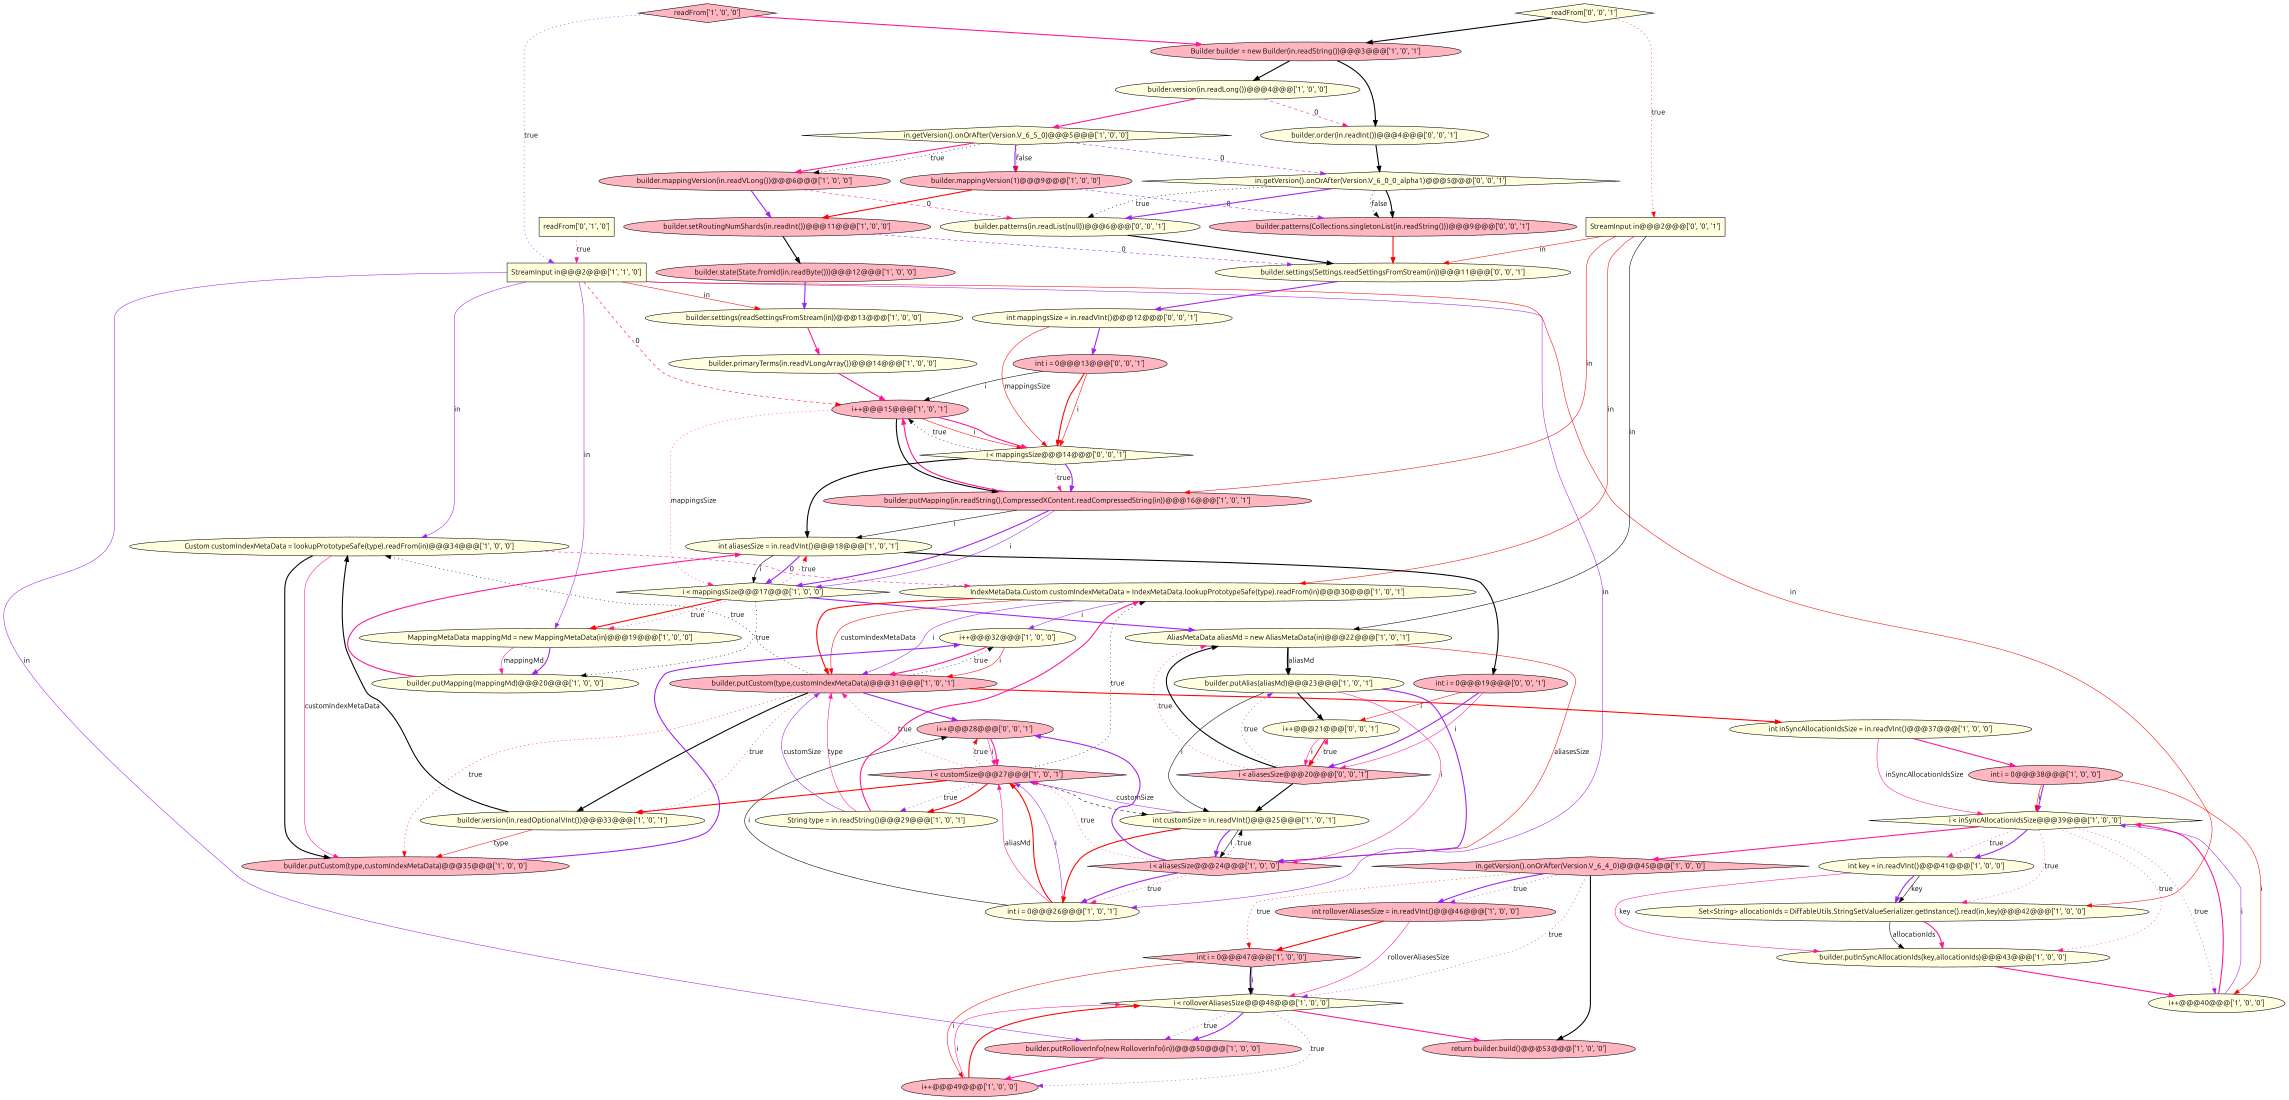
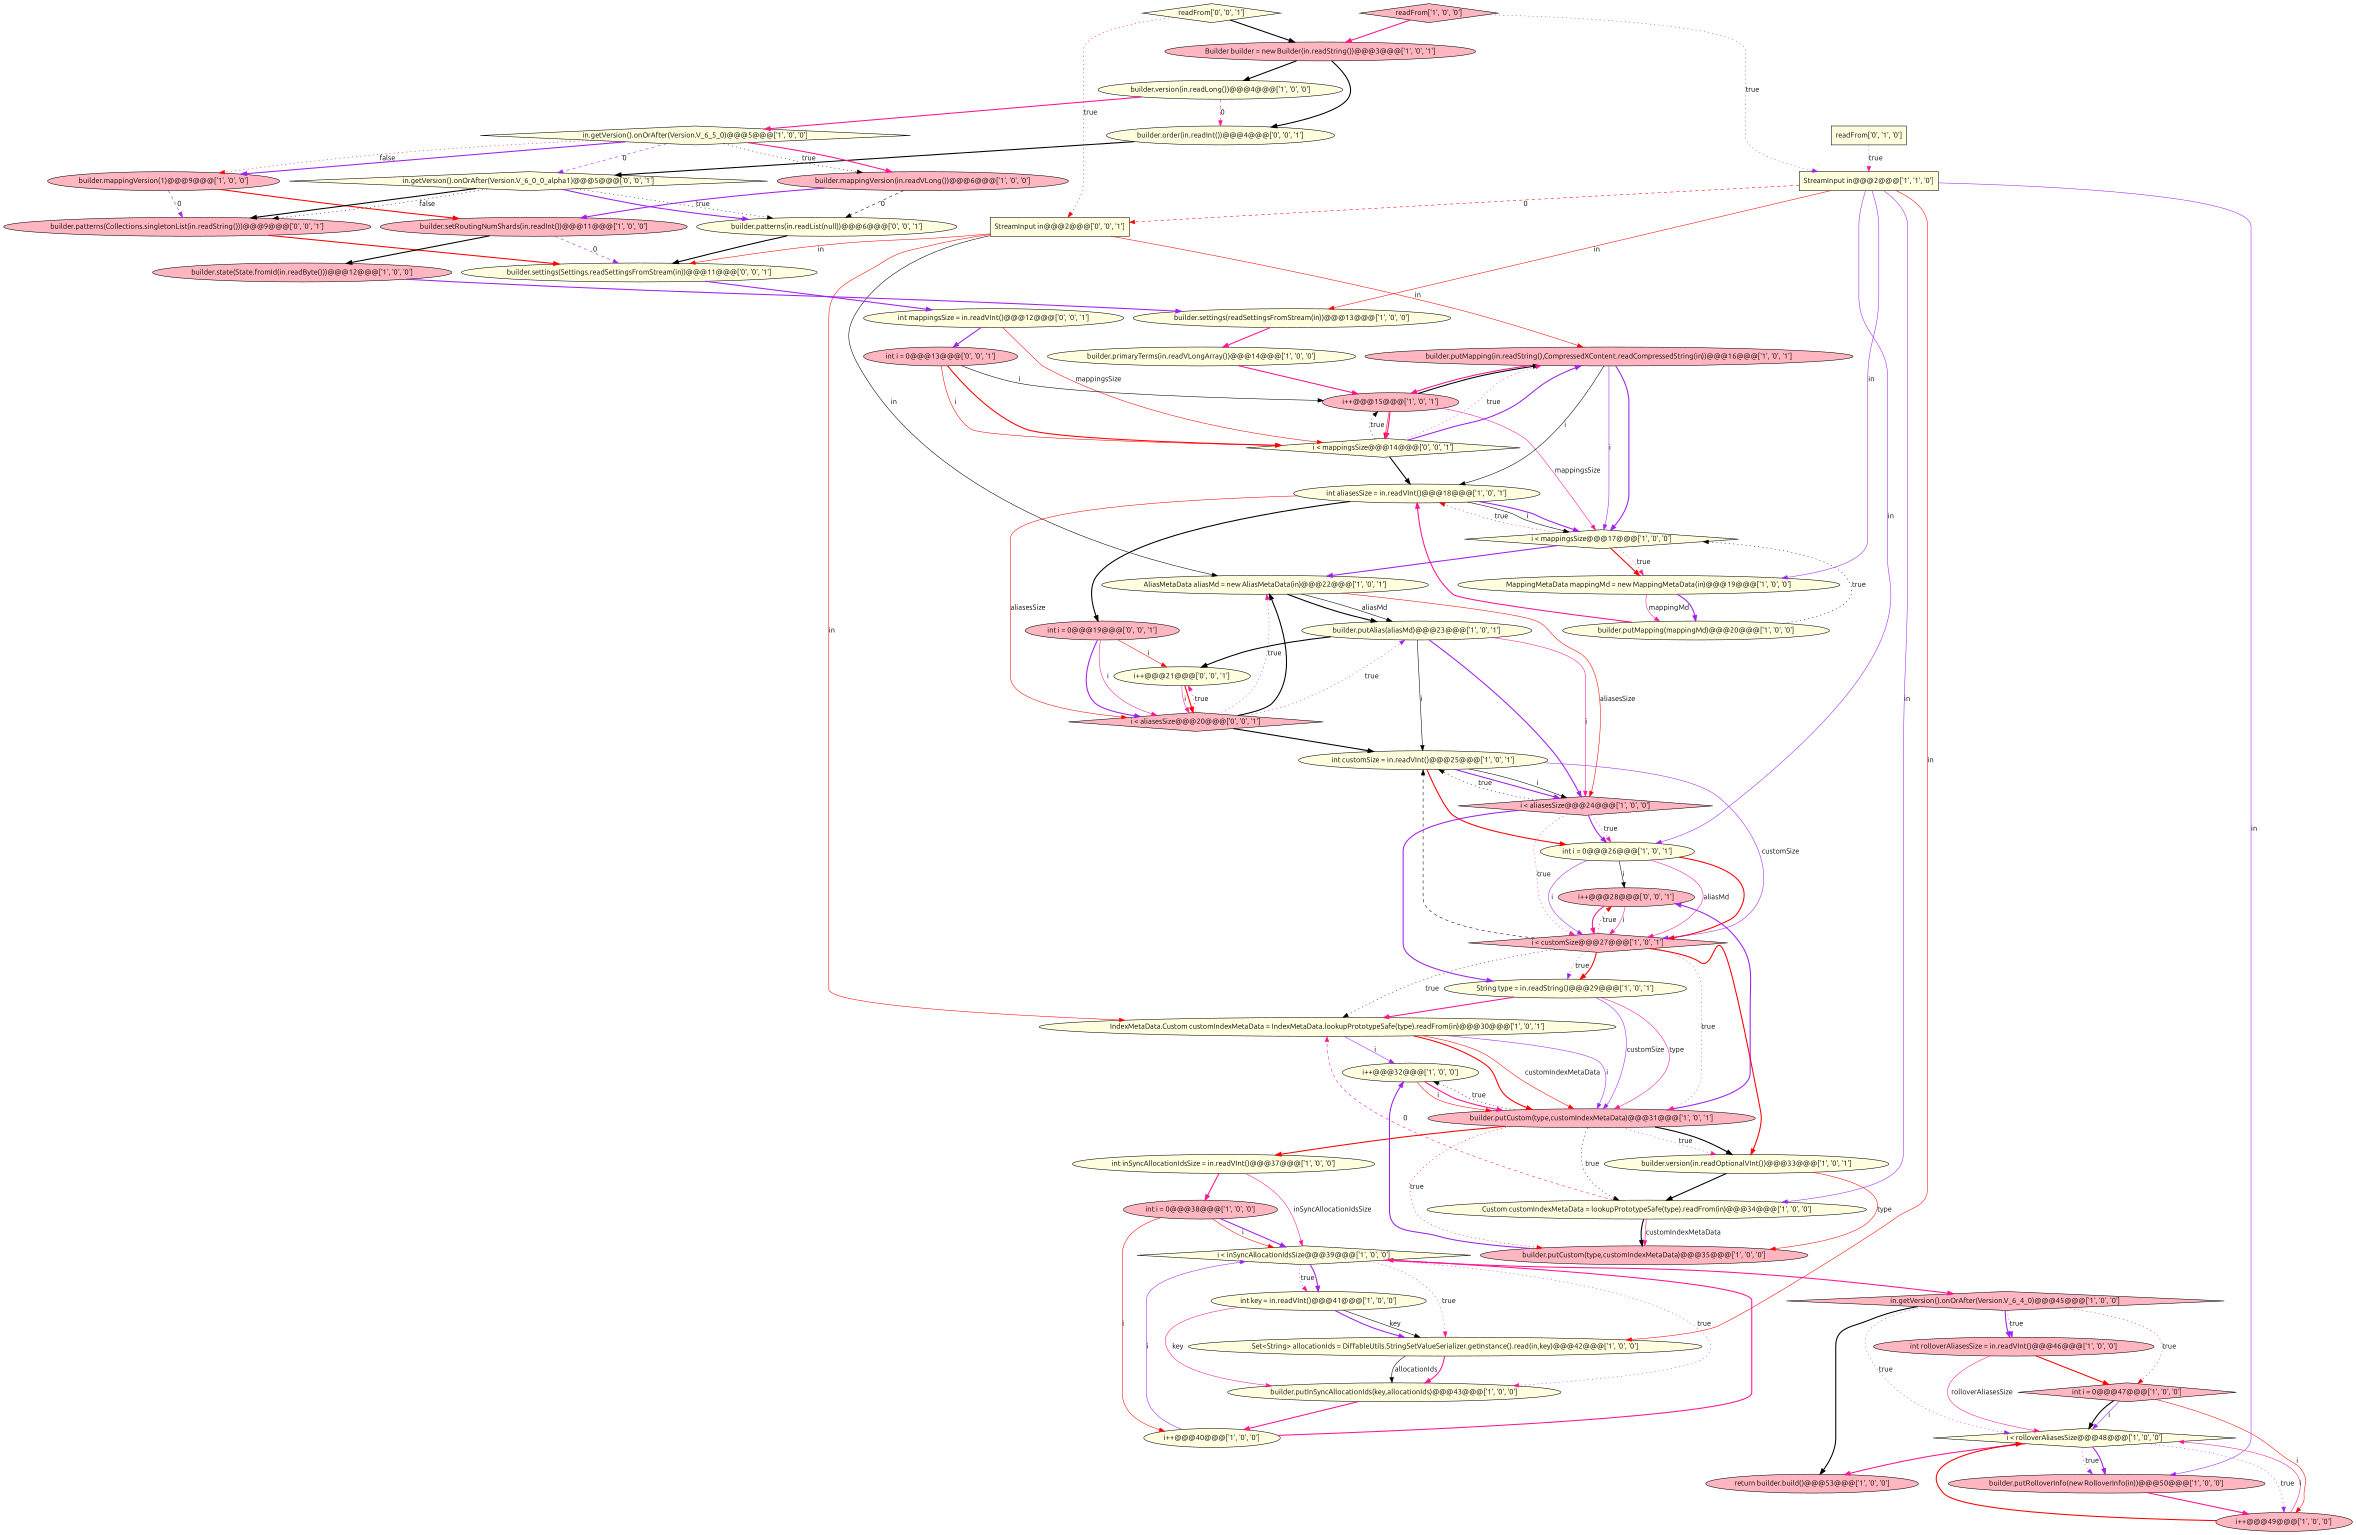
  digraph {
    fontname=Ubuntu
    node [fillcolor=lightyellow fontname=Ubuntu shape=ellipse style=filled]
    edge [color=purple fontname=Ubuntu style=bold]
    n1 [fillcolor=lightpink label="readFrom['1', '0', '0']" shape=diamond]
    n2 [label="StreamInput in@@@2@@@['1', '1', '0']" shape=box]
    n3 [fillcolor=lightpink label="Builder builder = new Builder(in.readString())@@@3@@@['1', '0', '1']"]
    n4 [label="StreamInput in@@@2@@@['0', '0', '1']" shape=box]
    n5 [label="Custom customIndexMetaData = lookupPrototypeSafe(type).readFrom(in)@@@34@@@['1', '0', '0']"]
    n6 [label="builder.settings(readSettingsFromStream(in))@@@13@@@['1', '0', '0']"]
    n7 [label="MappingMetaData mappingMd = new MappingMetaData(in)@@@19@@@['1', '0', '0']"]
    n8 [label="int i = 0@@@26@@@['1', '0', '1']"]
    n9 [fillcolor=lightpink label="builder.putRolloverInfo(new RolloverInfo(in))@@@50@@@['1', '0', '0']"]
    n10 [label="Set<String> allocationIds = DiffableUtils.StringSetValueSerializer.getInstance().read(in,key)@@@42@@@['1', '0', '0']"]
    n11 [label="builder.version(in.readLong())@@@4@@@['1', '0', '0']"]
    n12 [label="builder.order(in.readInt())@@@4@@@['0', '0', '1']"]
    n13 [label="builder.putInSyncAllocationIds(key,allocationIds)@@@43@@@['1', '0', '0']"]
    n14 [label="i++@@@40@@@['1', '0', '0']"]
    n15 [label="i < inSyncAllocationIdsSize@@@39@@@['1', '0', '0']" shape=diamond]
    n16 [fillcolor=lightpink label="in.getVersion().onOrAfter(Version.V_6_4_0)@@@45@@@['1', '0', '0']" shape=diamond]
    n17 [fillcolor=lightpink label="int i = 0@@@47@@@['1', '0', '0']" shape=diamond]
    n18 [fillcolor=lightpink label="int rolloverAliasesSize = in.readVInt()@@@46@@@['1', '0', '0']"]
    n19 [label="i < rolloverAliasesSize@@@48@@@['1', '0', '0']" shape=diamond]
    n20 [fillcolor=lightpink label="return builder.build()@@@53@@@['1', '0', '0']"]
    n21 [fillcolor=lightpink label="i++@@@49@@@['1', '0', '0']"]
    n22 [fillcolor=lightpink label="i++@@@15@@@['1', '0', '1']"]
    n23 [fillcolor=lightpink label="builder.putMapping(in.readString(),CompressedXContent.readCompressedString(in))@@@16@@@['1', '0', '1']"]
    n24 [label="i < mappingsSize@@@17@@@['1', '0', '0']" shape=diamond]
    n25 [label="i < mappingsSize@@@14@@@['0', '0', '1']" shape=diamond]
    n26 [label="int aliasesSize = in.readVInt()@@@18@@@['1', '0', '1']"]
    n27 [label="AliasMetaData aliasMd = new AliasMetaData(in)@@@22@@@['1', '0', '1']"]
    n28 [label="builder.putMapping(mappingMd)@@@20@@@['1', '0', '0']"]
    n29 [fillcolor=lightpink label="int i = 0@@@38@@@['1', '0', '0']"]
    n30 [label="int key = in.readVInt()@@@41@@@['1', '0', '0']"]
    n31 [fillcolor=lightpink label="builder.mappingVersion(1)@@@9@@@['1', '0', '0']"]
    n32 [fillcolor=lightpink label="builder.patterns(Collections.singletonList(in.readString()))@@@9@@@['0', '0', '1']"]
    n33 [fillcolor=lightpink label="builder.setRoutingNumShards(in.readInt())@@@11@@@['1', '0', '0']"]
    n34 [label="builder.settings(Settings.readSettingsFromStream(in))@@@11@@@['0', '0', '1']"]
    n35 [fillcolor=lightpink label="builder.state(State.fromId(in.readByte()))@@@12@@@['1', '0', '0']"]
    n36 [label="builder.primaryTerms(in.readVLongArray())@@@14@@@['1', '0', '0']"]
    n37 [label="int mappingsSize = in.readVInt()@@@12@@@['0', '0', '1']"]
    n38 [label="readFrom['0', '0', '1']" shape=diamond]
    n39 [label="IndexMetaData.Custom customIndexMetaData = IndexMetaData.lookupPrototypeSafe(type).readFrom(in)@@@30@@@['1', '0', '1']"]
    n40 [label="i++@@@32@@@['1', '0', '0']"]
    n41 [fillcolor=lightpink label="builder.putCustom(type,customIndexMetaData)@@@31@@@['1', '0', '1']"]
    n42 [label="int inSyncAllocationIdsSize = in.readVInt()@@@37@@@['1', '0', '0']"]
    n43 [label="builder.version(in.readOptionalVInt())@@@33@@@['1', '0', '1']"]
    n44 [fillcolor=lightpink label="builder.putCustom(type,customIndexMetaData)@@@35@@@['1', '0', '0']"]
    n45 [fillcolor=lightpink label="i++@@@28@@@['0', '0', '1']"]
    n46 [fillcolor=lightpink label="builder.mappingVersion(in.readVLong())@@@6@@@['1', '0', '0']"]
    n47 [label="builder.patterns(in.readList(null))@@@6@@@['0', '0', '1']"]
    n48 [fillcolor=lightpink label="i < customSize@@@27@@@['1', '0', '1']" shape=diamond]
    n49 [fillcolor=lightpink label="i < aliasesSize@@@20@@@['0', '0', '1']" shape=diamond]
    n50 [fillcolor=lightpink label="int i = 0@@@19@@@['0', '0', '1']"]
    n51 [label="i++@@@21@@@['0', '0', '1']"]
    n52 [label="int customSize = in.readVInt()@@@25@@@['1', '0', '1']"]
    n53 [label="builder.putAlias(aliasMd)@@@23@@@['1', '0', '1']"]
    n54 [fillcolor=lightpink label="i < aliasesSize@@@24@@@['1', '0', '0']" shape=diamond]
    n55 [label="String type = in.readString()@@@29@@@['1', '0', '1']"]
    n56 [label="in.getVersion().onOrAfter(Version.V_6_5_0)@@@5@@@['1', '0', '0']" shape=diamond]
    n57 [label="in.getVersion().onOrAfter(Version.V_6_0_0_alpha1)@@@5@@@['0', '0', '1']" shape=diamond]
    n58 [fillcolor=lightpink label="int i = 0@@@13@@@['0', '0', '1']"]
    n59 [label="readFrom['0', '1', '0']" shape=box]
    n1 -> n2 [label=true style=dotted]
    n1 -> n3 [color=deeppink]
-   n2 -> n22 [color=red label=0 style=dashed]
+   n2 -> n4 [color=red label=0 style=dashed]
    n2 -> n5 [label=in style=solid]
    n2 -> n6 [color=red label=in style=solid]
    n2 -> n7 [label=in style=solid]
    n2 -> n8 [label=in style=solid]
    n2 -> n9 [label=in style=solid]
    n2 -> n10 [color=red label=in style=solid]
    n3 -> n11 [color=black]
    n3 -> n12 [color=black]
    n4 -> n23 [color=red label=in style=solid]
    n4 -> n27 [color=black label=in style=solid]
    n4 -> n34 [color=red label=in style=solid]
    n4 -> n39 [color=red label=in style=solid]
    n5 -> n39 [color=deeppink label=0 style=dashed]
    n5 -> n44 [color=black]
    n5 -> n44 [color=deeppink label=customIndexMetaData style=solid]
    n6 -> n36 [color=deeppink]
    n7 -> n28 [color=deeppink label=mappingMd style=solid]
    n7 -> n28
    n8 -> n45 [color=black label=i style=solid]
    n8 -> n48 [color=red]
    n8 -> n48 [label=i style=solid]
    n8 -> n48 [color=deeppink label=aliasMd style=solid]
    n9 -> n21 [color=deeppink]
    n10 -> n13 [color=black label=allocationIds style=solid]
    n10 -> n13 [color=deeppink]
    n11 -> n12 [color=deeppink label=0 style=dashed]
    n11 -> n56 [color=deeppink]
    n12 -> n57 [color=black]
    n13 -> n14 [color=deeppink]
    n14 -> n15 [color=deeppink]
    n14 -> n15 [label=i style=solid]
    n15 -> n10 [color=deeppink label=true style=dotted]
    n15 -> n13 [color=deeppink label=true style=dotted]
-   n15 -> n14 [label=true style=dotted]
    n15 -> n16 [color=deeppink]
    n15 -> n30 [color=deeppink label=true style=dotted]
    n15 -> n30
    n16 -> n17 [color=red label=true style=dotted]
    n16 -> n18 [label=true style=dotted]
    n16 -> n18
    n16 -> n19 [label=true style=dotted]
    n16 -> n20 [color=black]
    n17 -> n19 [label=i style=solid]
    n17 -> n19 [color=black]
    n17 -> n21 [color=red label=i style=solid]
    n18 -> n17 [color=red]
    n18 -> n19 [color=deeppink label=rolloverAliasesSize style=solid]
    n19 -> n9 [label=true style=dotted]
    n19 -> n9
    n19 -> n20 [color=deeppink]
    n19 -> n21 [label=true style=dotted]
    n21 -> n19 [color=deeppink label=i style=solid]
    n21 -> n19 [color=red]
    n22 -> n23 [color=black]
-   n22 -> n24 [color=deeppink label=mappingsSize style=dotted]
+   n22 -> n24 [color=deeppink label=mappingsSize style=solid]
    n22 -> n25 [color=red label=i style=solid]
    n22 -> n25 [color=deeppink]
    n23 -> n22 [color=deeppink]
    n23 -> n24
    n23 -> n24 [label=i style=solid]
    n23 -> n26 [color=black label=i style=solid]
    n24 -> n7 [color=red]
    n24 -> n7 [color=deeppink label=true style=dotted]
    n24 -> n26 [color=red label=true style=dotted]
    n24 -> n27
-   n24 -> n28 [color=black label=true style=dotted]
+   n28 -> n24 [color=black label=true style=dotted]
    n25 -> n22 [color=black label=true style=dotted]
    n25 -> n23 [color=deeppink label=true style=dotted]
    n25 -> n23
    n25 -> n26 [color=black]
    n26 -> n24 [color=black label=i style=solid]
    n26 -> n24
+   n26 -> n49 [color=red label=aliasesSize style=solid]
    n26 -> n50 [color=black]
    n27 -> n53 [color=black label=aliasMd style=solid]
    n27 -> n53 [color=black]
    n27 -> n54 [color=red label=aliasesSize style=solid]
    n28 -> n26 [color=deeppink]
    n29 -> n14 [color=red label=i style=solid]
    n29 -> n15
    n29 -> n15 [color=red label=i style=solid]
    n30 -> n10 [color=black label=key style=solid]
    n30 -> n10
    n30 -> n13 [color=deeppink label=key style=solid]
    n31 -> n32 [label=0 style=dashed]
    n31 -> n33 [color=red]
    n32 -> n34 [color=red]
    n33 -> n34 [label=0 style=dashed]
    n33 -> n35 [color=black]
    n34 -> n37
    n35 -> n6
    n36 -> n22 [color=deeppink]
    n37 -> n25 [color=red label=mappingsSize style=solid]
    n37 -> n58
    n38 -> n3 [color=black]
    n38 -> n4 [color=red label=true style=dotted]
    n39 -> n40 [label=i style=solid]
    n39 -> n41 [color=red]
    n39 -> n41 [color=red label=customIndexMetaData style=solid]
    n39 -> n41 [label=i style=solid]
    n40 -> n41 [color=red label=i style=solid]
    n40 -> n41 [color=deeppink]
    n41 -> n5 [color=black label=true style=dotted]
    n41 -> n40 [color=black label=true style=dotted]
    n41 -> n42 [color=red]
    n41 -> n43 [color=deeppink label=true style=dotted]
    n41 -> n43 [color=black]
    n41 -> n44 [color=red label=true style=dotted]
    n41 -> n45
    n42 -> n15 [color=deeppink label=inSyncAllocationIdsSize style=solid]
    n42 -> n29 [color=deeppink]
    n43 -> n5 [color=black]
    n43 -> n44 [color=red label=type style=solid]
    n44 -> n40
    n45 -> n48 [color=deeppink label=i style=solid]
    n45 -> n48 [color=deeppink]
    n46 -> n33
-   n46 -> n47 [color=deeppink label=0 style=dashed]
+   n46 -> n47 [color=black label=0 style=dashed]
    n47 -> n34 [color=black]
    n48 -> n39 [color=black label=true style=dotted]
    n48 -> n41 [color=deeppink label=true style=dotted]
    n48 -> n43 [color=red]
    n48 -> n45 [color=red label=true style=dotted]
    n48 -> n52 [color=black style=dashed]
    n48 -> n55 [label=true style=dotted]
    n48 -> n55 [color=red]
    n49 -> n27 [color=black]
    n49 -> n27 [color=deeppink label=true style=dotted]
    n49 -> n51 [color=deeppink label=true style=dotted]
    n49 -> n52 [color=black]
    n49 -> n53 [label=true style=dotted]
    n50 -> n49
    n50 -> n49 [color=deeppink label=i style=solid]
    n50 -> n51 [color=red label=i style=solid]
    n51 -> n49 [color=red]
    n51 -> n49 [color=deeppink label=i style=solid]
    n52 -> n8 [color=red]
    n52 -> n48 [label=customSize style=solid]
    n52 -> n54
    n52 -> n54 [color=black label=i style=solid]
    n53 -> n51 [color=black]
    n53 -> n52 [color=black label=i style=solid]
    n53 -> n54
    n53 -> n54 [color=deeppink label=i style=solid]
    n54 -> n8 [color=deeppink label=true style=dotted]
    n54 -> n8
    n54 -> n48 [color=deeppink label=true style=dotted]
    n54 -> n52 [color=black label=true style=dotted]
-   n54 -> n45
+   n54 -> n55
    n55 -> n39 [color=deeppink]
    n55 -> n41 [label=customSize style=solid]
    n55 -> n41 [color=deeppink label=type style=solid]
    n56 -> n31
    n56 -> n31 [color=red label=false style=dotted]
    n56 -> n46 [color=deeppink]
    n56 -> n46 [color=black label=true style=dotted]
    n56 -> n57 [label=0 style=dashed]
    n57 -> n32 [color=black]
    n57 -> n32 [color=black label=false style=dotted]
    n57 -> n47 [color=black label=true style=dotted]
    n57 -> n47
    n58 -> n22 [color=black label=i style=solid]
    n58 -> n25 [color=red label=i style=solid]
    n58 -> n25 [color=red]
    n59 -> n2 [color=deeppink label=true style=dotted]
  }
